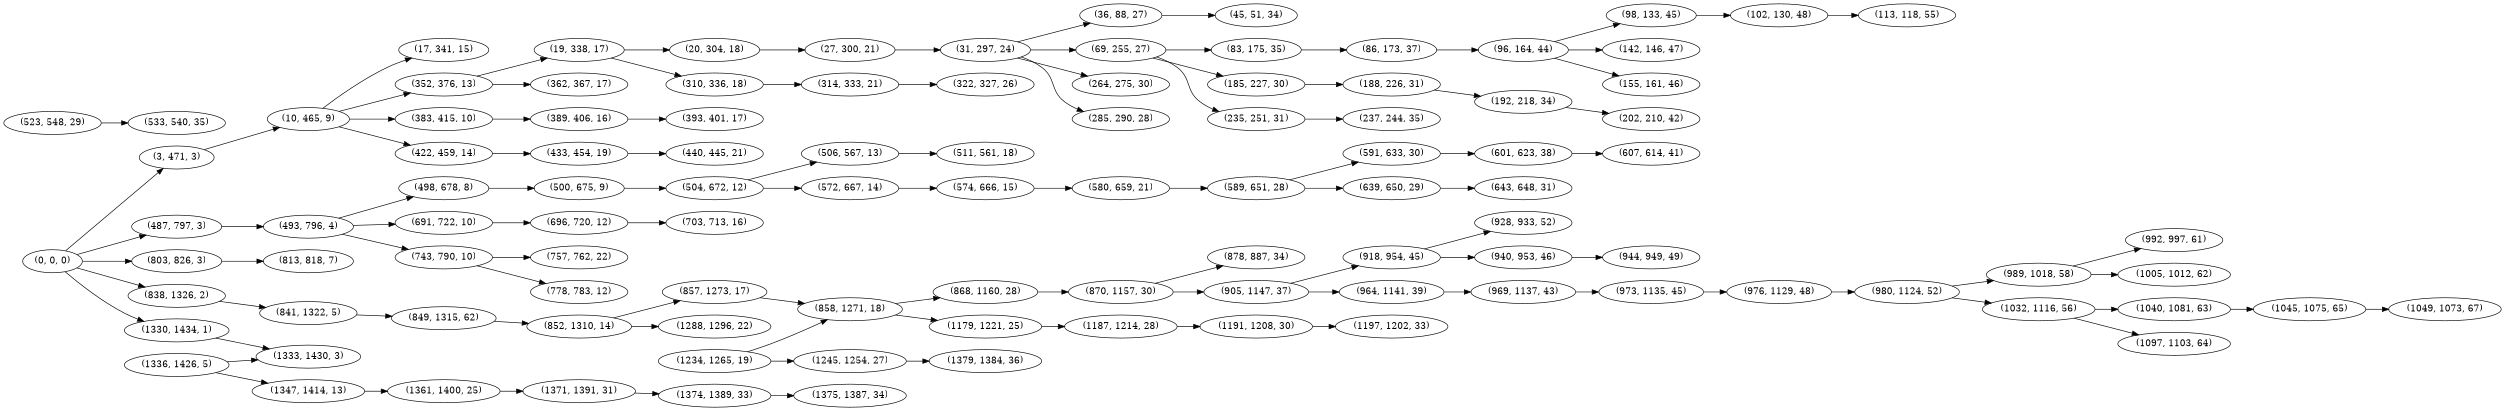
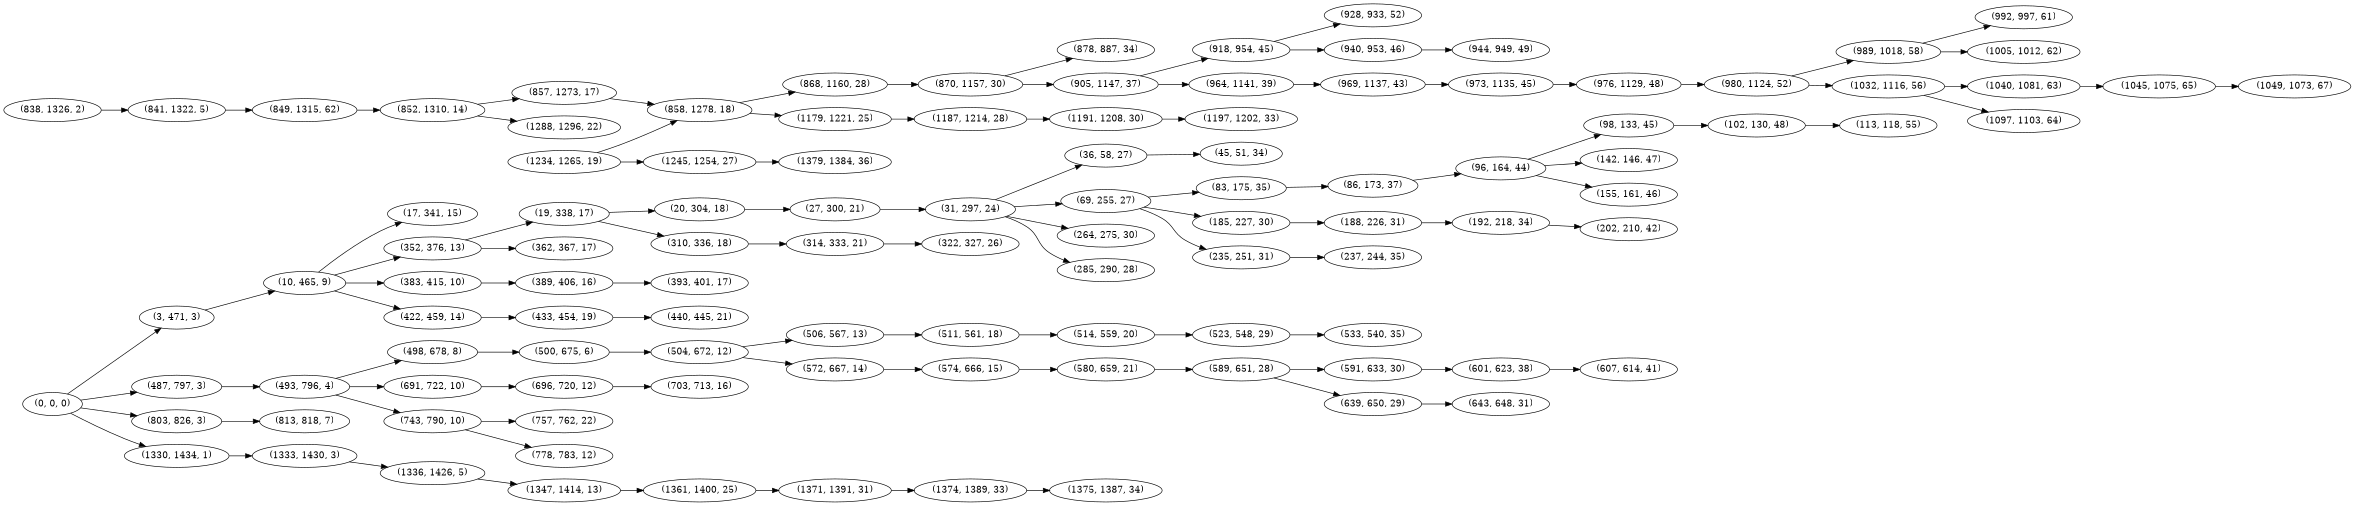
  digraph {
    rankdir=LR
    "(0, 0, 0)"
    "(3, 471, 3)"
    "(487, 797, 3)"
    "(803, 826, 3)"
    "(838, 1326, 2)"
    "(1330, 1434, 1)"
    "(10, 465, 9)"
    "(493, 796, 4)"
    "(813, 818, 7)"
    "(841, 1322, 5)"
    "(1333, 1430, 3)"
    "(17, 341, 15)"
    "(352, 376, 13)"
    "(383, 415, 10)"
    "(422, 459, 14)"
    "(19, 338, 17)"
    "(362, 367, 17)"
    "(389, 406, 16)"
    "(433, 454, 19)"
    "(20, 304, 18)"
    "(310, 336, 18)"
    "(27, 300, 21)"
    "(314, 333, 21)"
    "(31, 297, 24)"
-   "(36, 58, 27)" [label="(36, 88, 27)"]
+   "(36, 58, 27)"
    "(69, 255, 27)"
    "(264, 275, 30)"
    "(285, 290, 28)"
    "(45, 51, 34)"
    "(83, 175, 35)"
    "(185, 227, 30)"
    "(235, 251, 31)"
    "(86, 173, 37)"
    "(188, 226, 31)"
    n35 [label="(237, 244, 35)"]
    "(96, 164, 44)"
    "(98, 133, 45)"
    "(142, 146, 47)"
    "(155, 161, 46)"
    "(102, 130, 48)"
    "(113, 118, 55)"
    "(192, 218, 34)"
    "(202, 210, 42)"
    "(322, 327, 26)"
    "(393, 401, 17)"
    "(440, 445, 21)"
    "(498, 678, 8)"
    "(691, 722, 10)"
    "(743, 790, 10)"
-   "(500, 675, 9)"
+   "(500, 675, 9)" [label="(500, 675, 6)"]
    "(696, 720, 12)"
    "(757, 762, 22)"
    "(778, 783, 12)"
    "(504, 672, 12)"
    "(506, 567, 13)"
    "(572, 667, 14)"
    "(511, 561, 18)"
    "(574, 666, 15)"
+   "(514, 559, 20)"
    "(523, 548, 29)"
    "(533, 540, 35)"
    "(580, 659, 21)"
    "(589, 651, 28)"
    "(591, 633, 30)"
    "(639, 650, 29)"
    "(601, 623, 38)"
    "(643, 648, 31)"
    "(607, 614, 41)"
    "(703, 713, 16)"
    n70 [label="(849, 1315, 62)"]
    "(852, 1310, 14)"
    "(857, 1273, 17)"
    "(1288, 1296, 22)"
-   "(858, 1271, 18)"
+   "(858, 1271, 18)" [label="(858, 1278, 18)"]
    "(868, 1160, 28)"
    "(1179, 1221, 25)"
    "(870, 1157, 30)"
    "(1187, 1214, 28)"
    "(1234, 1265, 19)"
    "(1245, 1254, 27)"
    "(878, 887, 34)"
    "(905, 1147, 37)"
    "(918, 954, 45)"
    "(964, 1141, 39)"
    "(928, 933, 52)"
    "(940, 953, 46)"
    "(969, 1137, 43)"
    "(944, 949, 49)"
    "(973, 1135, 45)"
    "(976, 1129, 48)"
    "(980, 1124, 52)"
    "(989, 1018, 58)"
    "(1032, 1116, 56)"
    "(992, 997, 61)"
    "(1005, 1012, 62)"
    "(1040, 1081, 63)"
    "(1097, 1103, 64)"
    "(1045, 1075, 65)"
    "(1049, 1073, 67)"
    "(1191, 1208, 30)"
    "(1197, 1202, 33)"
    "(1379, 1384, 36)"
    "(1336, 1426, 5)"
    "(1347, 1414, 13)"
    "(1361, 1400, 25)"
    "(1371, 1391, 31)"
    "(1374, 1389, 33)"
    "(1375, 1387, 34)"
    "(0, 0, 0)" -> "(3, 471, 3)"
    "(0, 0, 0)" -> "(487, 797, 3)"
    "(0, 0, 0)" -> "(803, 826, 3)"
-   "(0, 0, 0)" -> "(838, 1326, 2)"
    "(0, 0, 0)" -> "(1330, 1434, 1)"
    "(3, 471, 3)" -> "(10, 465, 9)"
    "(487, 797, 3)" -> "(493, 796, 4)"
    "(803, 826, 3)" -> "(813, 818, 7)"
    "(838, 1326, 2)" -> "(841, 1322, 5)"
    "(1330, 1434, 1)" -> "(1333, 1430, 3)"
    "(10, 465, 9)" -> "(17, 341, 15)"
    "(10, 465, 9)" -> "(352, 376, 13)"
    "(10, 465, 9)" -> "(383, 415, 10)"
    "(10, 465, 9)" -> "(422, 459, 14)"
    "(493, 796, 4)" -> "(498, 678, 8)"
    "(493, 796, 4)" -> "(691, 722, 10)"
    "(493, 796, 4)" -> "(743, 790, 10)"
    "(841, 1322, 5)" -> n70
-   "(1336, 1426, 5)" -> "(1333, 1430, 3)"
+   "(1333, 1430, 3)" -> "(1336, 1426, 5)"
    "(352, 376, 13)" -> "(19, 338, 17)"
    "(352, 376, 13)" -> "(362, 367, 17)"
    "(383, 415, 10)" -> "(389, 406, 16)"
    "(422, 459, 14)" -> "(433, 454, 19)"
    "(19, 338, 17)" -> "(20, 304, 18)"
    "(19, 338, 17)" -> "(310, 336, 18)"
    "(389, 406, 16)" -> "(393, 401, 17)"
    "(433, 454, 19)" -> "(440, 445, 21)"
    "(20, 304, 18)" -> "(27, 300, 21)"
    "(310, 336, 18)" -> "(314, 333, 21)"
    "(27, 300, 21)" -> "(31, 297, 24)"
    "(314, 333, 21)" -> "(322, 327, 26)"
    "(31, 297, 24)" -> "(36, 58, 27)"
    "(31, 297, 24)" -> "(69, 255, 27)"
    "(31, 297, 24)" -> "(264, 275, 30)"
    "(31, 297, 24)" -> "(285, 290, 28)"
    "(36, 58, 27)" -> "(45, 51, 34)"
    "(69, 255, 27)" -> "(83, 175, 35)"
    "(69, 255, 27)" -> "(185, 227, 30)"
    "(69, 255, 27)" -> "(235, 251, 31)"
    "(83, 175, 35)" -> "(86, 173, 37)"
    "(185, 227, 30)" -> "(188, 226, 31)"
    "(235, 251, 31)" -> n35
    "(86, 173, 37)" -> "(96, 164, 44)"
    "(188, 226, 31)" -> "(192, 218, 34)"
    "(96, 164, 44)" -> "(98, 133, 45)"
    "(96, 164, 44)" -> "(142, 146, 47)"
    "(96, 164, 44)" -> "(155, 161, 46)"
    "(98, 133, 45)" -> "(102, 130, 48)"
    "(102, 130, 48)" -> "(113, 118, 55)"
    "(192, 218, 34)" -> "(202, 210, 42)"
    "(498, 678, 8)" -> "(500, 675, 9)"
    "(691, 722, 10)" -> "(696, 720, 12)"
    "(743, 790, 10)" -> "(757, 762, 22)"
    "(743, 790, 10)" -> "(778, 783, 12)"
    "(500, 675, 9)" -> "(504, 672, 12)"
    "(696, 720, 12)" -> "(703, 713, 16)"
    "(504, 672, 12)" -> "(506, 567, 13)"
    "(504, 672, 12)" -> "(572, 667, 14)"
    "(506, 567, 13)" -> "(511, 561, 18)"
    "(572, 667, 14)" -> "(574, 666, 15)"
+   "(511, 561, 18)" -> "(514, 559, 20)"
    "(574, 666, 15)" -> "(580, 659, 21)"
+   "(514, 559, 20)" -> "(523, 548, 29)"
    "(523, 548, 29)" -> "(533, 540, 35)"
    "(580, 659, 21)" -> "(589, 651, 28)"
    "(589, 651, 28)" -> "(591, 633, 30)"
    "(589, 651, 28)" -> "(639, 650, 29)"
    "(591, 633, 30)" -> "(601, 623, 38)"
    "(639, 650, 29)" -> "(643, 648, 31)"
    "(601, 623, 38)" -> "(607, 614, 41)"
    n70 -> "(852, 1310, 14)"
    "(852, 1310, 14)" -> "(857, 1273, 17)"
    "(852, 1310, 14)" -> "(1288, 1296, 22)"
    "(857, 1273, 17)" -> "(858, 1271, 18)"
    "(858, 1271, 18)" -> "(868, 1160, 28)"
    "(858, 1271, 18)" -> "(1179, 1221, 25)"
    "(868, 1160, 28)" -> "(870, 1157, 30)"
    "(1179, 1221, 25)" -> "(1187, 1214, 28)"
    "(870, 1157, 30)" -> "(878, 887, 34)"
    "(870, 1157, 30)" -> "(905, 1147, 37)"
    "(1187, 1214, 28)" -> "(1191, 1208, 30)"
    "(1234, 1265, 19)" -> "(858, 1271, 18)"
    "(1234, 1265, 19)" -> "(1245, 1254, 27)"
    "(1245, 1254, 27)" -> "(1379, 1384, 36)"
    "(905, 1147, 37)" -> "(918, 954, 45)"
    "(905, 1147, 37)" -> "(964, 1141, 39)"
    "(918, 954, 45)" -> "(928, 933, 52)"
    "(918, 954, 45)" -> "(940, 953, 46)"
    "(964, 1141, 39)" -> "(969, 1137, 43)"
    "(940, 953, 46)" -> "(944, 949, 49)"
    "(969, 1137, 43)" -> "(973, 1135, 45)"
    "(973, 1135, 45)" -> "(976, 1129, 48)"
    "(976, 1129, 48)" -> "(980, 1124, 52)"
    "(980, 1124, 52)" -> "(989, 1018, 58)"
    "(980, 1124, 52)" -> "(1032, 1116, 56)"
    "(989, 1018, 58)" -> "(992, 997, 61)"
    "(989, 1018, 58)" -> "(1005, 1012, 62)"
    "(1032, 1116, 56)" -> "(1040, 1081, 63)"
    "(1032, 1116, 56)" -> "(1097, 1103, 64)"
    "(1040, 1081, 63)" -> "(1045, 1075, 65)"
    "(1045, 1075, 65)" -> "(1049, 1073, 67)"
    "(1191, 1208, 30)" -> "(1197, 1202, 33)"
    "(1336, 1426, 5)" -> "(1347, 1414, 13)"
    "(1347, 1414, 13)" -> "(1361, 1400, 25)"
    "(1361, 1400, 25)" -> "(1371, 1391, 31)"
    "(1371, 1391, 31)" -> "(1374, 1389, 33)"
    "(1374, 1389, 33)" -> "(1375, 1387, 34)"
  }
